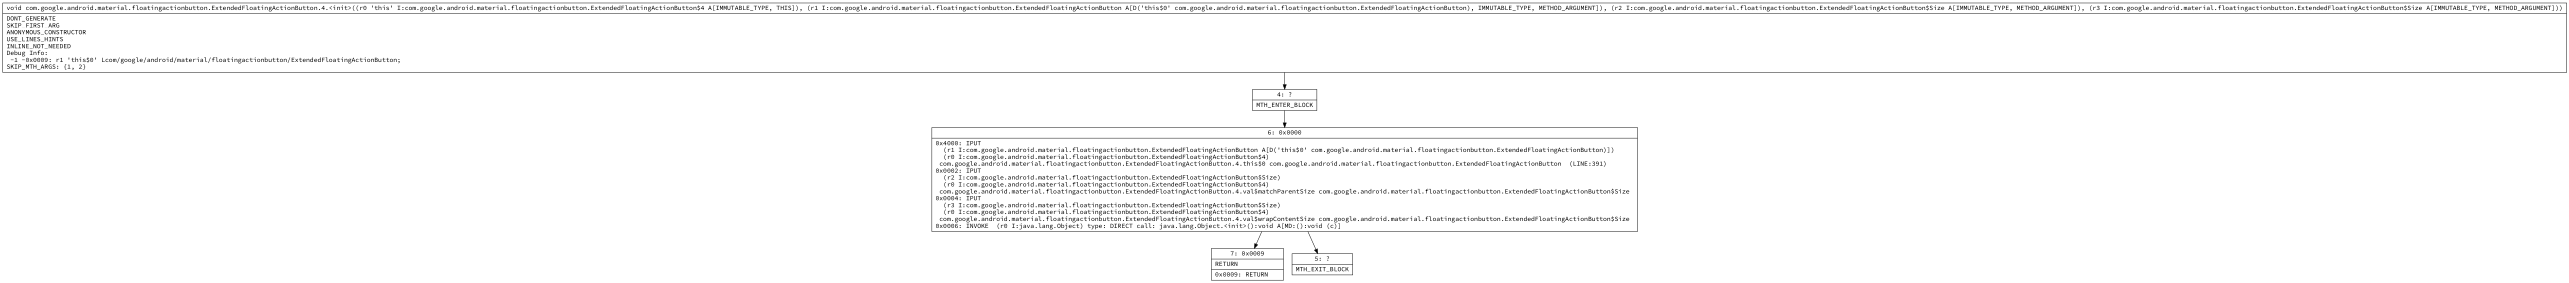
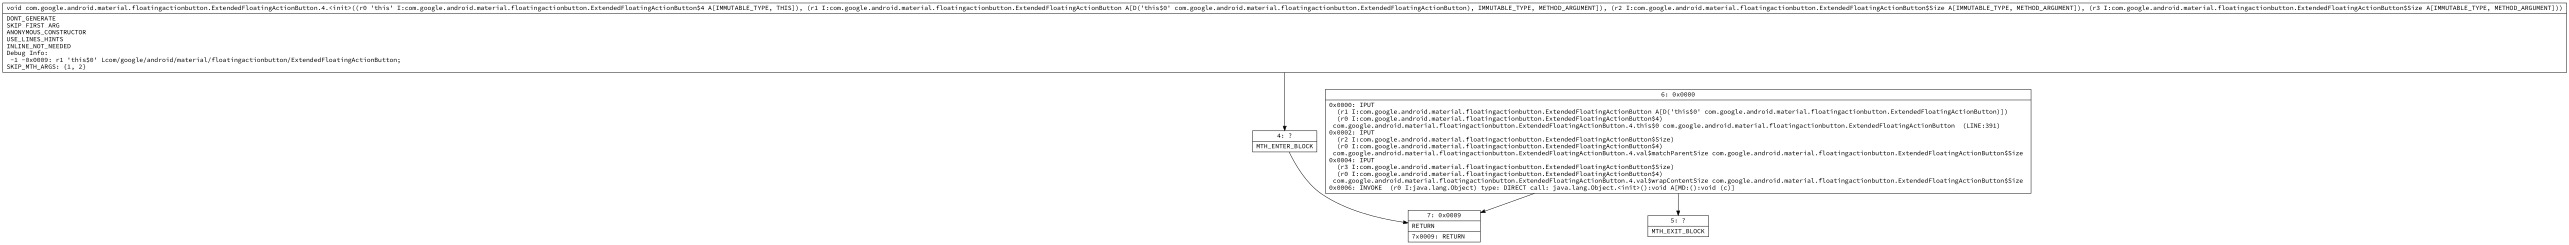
  digraph {
    fontname="Source Code Pro"
    node [fontname="Source Code Pro" shape=record]
    edge [fontname="Source Code Pro"]
    n1 [label="{4\:\ ?|MTH_ENTER_BLOCK\l}"]
-   n2 [label="{6\:\ 0x0000|0x4000: IPUT  \l  (r1 I:com.google.android.material.floatingactionbutton.ExtendedFloatingActionButton A[D('this$0' com.google.android.material.floatingactionbutton.ExtendedFloatingActionButton)])\l  (r0 I:com.google.android.material.floatingactionbutton.ExtendedFloatingActionButton$4)\l com.google.android.material.floatingactionbutton.ExtendedFloatingActionButton.4.this$0 com.google.android.material.floatingactionbutton.ExtendedFloatingActionButton  (LINE:391)\l0x0002: IPUT  \l  (r2 I:com.google.android.material.floatingactionbutton.ExtendedFloatingActionButton$Size)\l  (r0 I:com.google.android.material.floatingactionbutton.ExtendedFloatingActionButton$4)\l com.google.android.material.floatingactionbutton.ExtendedFloatingActionButton.4.val$matchParentSize com.google.android.material.floatingactionbutton.ExtendedFloatingActionButton$Size \l0x0004: IPUT  \l  (r3 I:com.google.android.material.floatingactionbutton.ExtendedFloatingActionButton$Size)\l  (r0 I:com.google.android.material.floatingactionbutton.ExtendedFloatingActionButton$4)\l com.google.android.material.floatingactionbutton.ExtendedFloatingActionButton.4.val$wrapContentSize com.google.android.material.floatingactionbutton.ExtendedFloatingActionButton$Size \l0x0006: INVOKE  (r0 I:java.lang.Object) type: DIRECT call: java.lang.Object.\<init\>():void A[MD:():void (c)]\l}"]
-   n3 [label="{7\:\ 0x0009|RETURN\l|0x0009: RETURN   \l}"]
+   n2 [label="{6\:\ 0x0000|0x0000: IPUT  \l  (r1 I:com.google.android.material.floatingactionbutton.ExtendedFloatingActionButton A[D('this$0' com.google.android.material.floatingactionbutton.ExtendedFloatingActionButton)])\l  (r0 I:com.google.android.material.floatingactionbutton.ExtendedFloatingActionButton$4)\l com.google.android.material.floatingactionbutton.ExtendedFloatingActionButton.4.this$0 com.google.android.material.floatingactionbutton.ExtendedFloatingActionButton  (LINE:391)\l0x0002: IPUT  \l  (r2 I:com.google.android.material.floatingactionbutton.ExtendedFloatingActionButton$Size)\l  (r0 I:com.google.android.material.floatingactionbutton.ExtendedFloatingActionButton$4)\l com.google.android.material.floatingactionbutton.ExtendedFloatingActionButton.4.val$matchParentSize com.google.android.material.floatingactionbutton.ExtendedFloatingActionButton$Size \l0x0004: IPUT  \l  (r3 I:com.google.android.material.floatingactionbutton.ExtendedFloatingActionButton$Size)\l  (r0 I:com.google.android.material.floatingactionbutton.ExtendedFloatingActionButton$4)\l com.google.android.material.floatingactionbutton.ExtendedFloatingActionButton.4.val$wrapContentSize com.google.android.material.floatingactionbutton.ExtendedFloatingActionButton$Size \l0x0006: INVOKE  (r0 I:java.lang.Object) type: DIRECT call: java.lang.Object.\<init\>():void A[MD:():void (c)]\l}"]
+   n3 [label="{7\:\ 0x0009|RETURN\l|7x0009: RETURN   \l}"]
    n4 [label="{5\:\ ?|MTH_EXIT_BLOCK\l}"]
    n5 [label="{void com.google.android.material.floatingactionbutton.ExtendedFloatingActionButton.4.\<init\>((r0 'this' I:com.google.android.material.floatingactionbutton.ExtendedFloatingActionButton$4 A[IMMUTABLE_TYPE, THIS]), (r1 I:com.google.android.material.floatingactionbutton.ExtendedFloatingActionButton A[D('this$0' com.google.android.material.floatingactionbutton.ExtendedFloatingActionButton), IMMUTABLE_TYPE, METHOD_ARGUMENT]), (r2 I:com.google.android.material.floatingactionbutton.ExtendedFloatingActionButton$Size A[IMMUTABLE_TYPE, METHOD_ARGUMENT]), (r3 I:com.google.android.material.floatingactionbutton.ExtendedFloatingActionButton$Size A[IMMUTABLE_TYPE, METHOD_ARGUMENT]))  | DONT_GENERATE\lSKIP_FIRST_ARG\lANONYMOUS_CONSTRUCTOR\lUSE_LINES_HINTS\lINLINE_NOT_NEEDED\lDebug Info:\l  \-1 \-0x0009: r1 'this$0' Lcom\/google\/android\/material\/floatingactionbutton\/ExtendedFloatingActionButton;\lSKIP_MTH_ARGS: \{1, 2\}\l}"]
-   n1 -> n2
+   n1 -> n3
    n2 -> n3
    n2 -> n4
    n5 -> n1
  }
